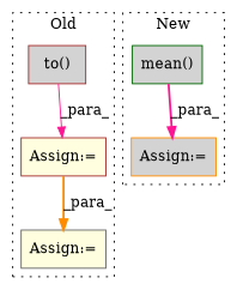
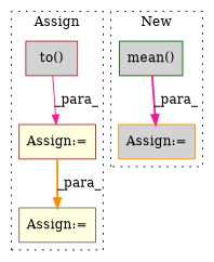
  digraph {
    node [a=68 l=3 shape=box style=filled fillcolor=lightgrey color=brown]
    edge [color=deeppink style=bold]
    n1 [a=75 l="34,1" label="to()" s="4046,4096"]
    n2 [label="Assign:=" s=4229 fillcolor=lightyellow color=gray40]
    n3 [label="Assign:=" s=4112 fillcolor=lightyellow]
    n4 [a=75 l=45 label="mean()" s=4567 color=darkgreen]
    n5 [l=4 label="Assign:=" s=4637 color=darkorange]
    subgraph cluster_1 {
-     label=Old
+     label=Assign
      style=dotted
      n1
      n2
      n3
    }
    subgraph cluster_2 {
      label=New
      style=dotted
      n4
      n5
    }
    n1 -> n3 [label=_para_ style=solid]
    n3 -> n2 [label=_para_ color=darkorange]
    n4 -> n5 [label=_para_]
  }
